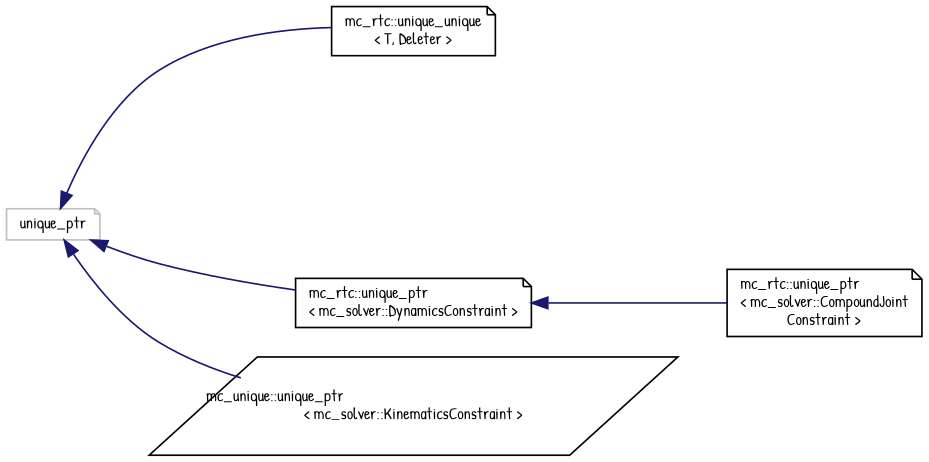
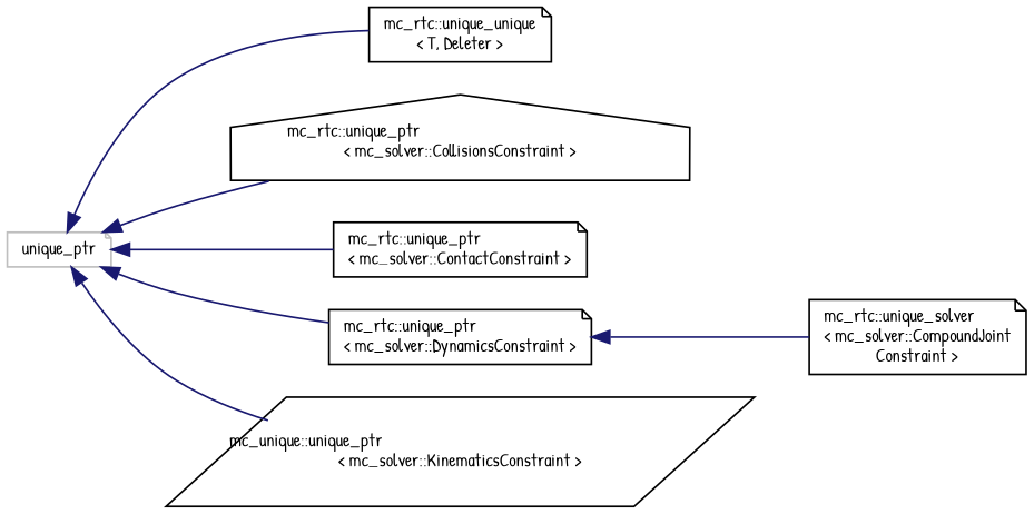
  digraph {
    fontname="Patrick Hand"
    rankdir=LR
    node [color=black fillcolor=white fontname="Patrick Hand" fontsize=10 shape=note style=filled]
    edge [color=midnightblue dir=back fontname="Patrick Hand" fontsize=10 labelfontname=Helvetica labelfontsize=10 style=solid]
    n1 [color=grey75 height=0.2 label=unique_ptr width=0.4]
    n2 [height=0.2 label="mc_rtc::unique_unique\l\< T, Deleter \>" width=0.4]
+   n3 [height=0.2 label="mc_rtc::unique_ptr\l\< mc_solver::CollisionsConstraint \>" shape=house width=0.4]
+   n4 [height=0.2 label="mc_rtc::unique_ptr\l\< mc_solver::ContactConstraint \>" width=0.4]
    n5 [height=0.2 label="mc_rtc::unique_ptr\l\< mc_solver::DynamicsConstraint \>" width=0.4]
    n6 [height=0.2 label="mc_unique::unique_ptr\l\< mc_solver::KinematicsConstraint \>" shape=parallelogram width=0.4]
-   n7 [height=0.2 label="mc_rtc::unique_ptr\l\< mc_solver::CompoundJoint\lConstraint \>" width=0.4]
+   n7 [height=0.2 label="mc_rtc::unique_solver\l\< mc_solver::CompoundJoint\lConstraint \>" width=0.4]
    n1 -> n2
+   n1 -> n3
+   n1 -> n4
    n1 -> n5
    n1 -> n6
    n5 -> n7
  }
